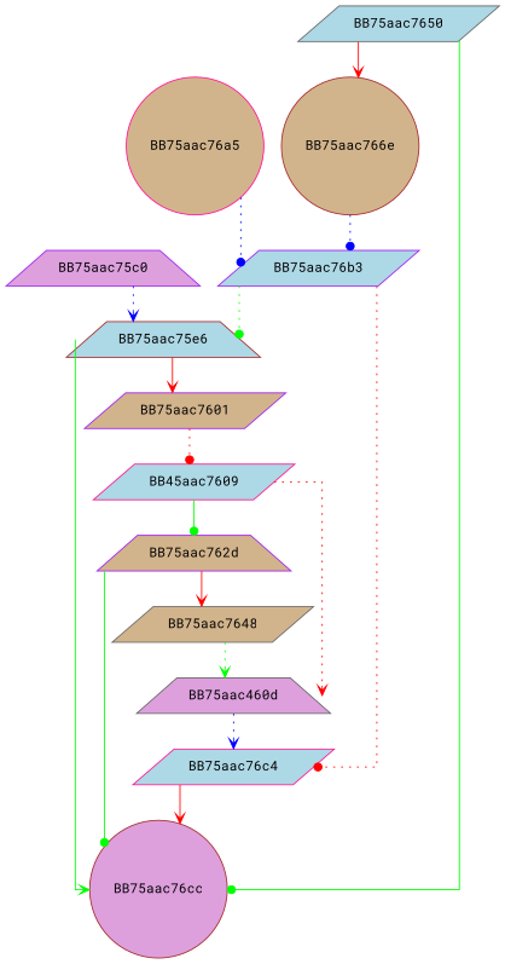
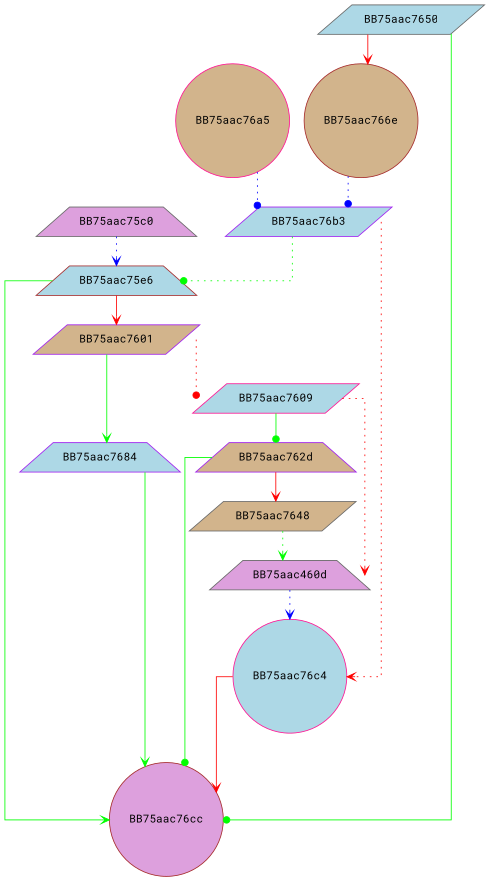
  digraph {
    fontname="Roboto Mono"
    splines=ortho
    node [color=gray40 fillcolor=lightblue fontname="Roboto Mono" shape=trapezium style=filled]
    edge [arrowhead=vee color=green fontname="Roboto Mono" style=solid]
-   BB75aac75c0 [color=purple fillcolor=plum]
+   BB75aac75c0 [fillcolor=plum]
    BB75aac75e6 [color=brown]
    BB75aac76cc [color=brown fillcolor=plum shape=circle]
    BB75aac7601 [color=purple fillcolor=tan shape=parallelogram]
-   BB75aac7609 [color=deeppink shape=parallelogram label=BB45aac7609]
+   BB75aac7684 [color=purple]
+   BB75aac7609 [color=deeppink shape=parallelogram]
    BB75aac762d [color=purple fillcolor=tan]
    n8 [fillcolor=plum label=BB75aac460d]
    BB75aac76a5 [color=deeppink fillcolor=tan shape=circle]
    BB75aac76b3 [color=purple shape=parallelogram]
    BB75aac7648 [fillcolor=tan shape=parallelogram]
-   BB75aac76c4 [color=deeppink shape=parallelogram]
+   BB75aac76c4 [color=deeppink shape=circle]
    BB75aac7650 [shape=parallelogram]
    BB75aac766e [color=brown fillcolor=tan shape=circle]
    BB75aac75c0 -> BB75aac75e6 [color=blue style=dotted]
    BB75aac75e6 -> BB75aac76cc
    BB75aac75e6 -> BB75aac7601 [color=red]
+   BB75aac7601 -> BB75aac7684
    BB75aac7601 -> BB75aac7609 [arrowhead=dot color=red style=dotted]
+   BB75aac7684 -> BB75aac76cc
    BB75aac7609 -> BB75aac762d [arrowhead=dot]
    BB75aac7609 -> n8 [color=red style=dotted]
    BB75aac762d -> BB75aac76cc [arrowhead=dot]
    BB75aac762d -> BB75aac7648 [color=red]
    n8 -> BB75aac76c4 [color=blue style=dotted]
    BB75aac76a5 -> BB75aac76b3 [arrowhead=dot color=blue style=dotted]
    BB75aac76b3 -> BB75aac75e6 [arrowhead=dot style=dotted]
-   BB75aac76b3 -> BB75aac76c4 [arrowhead=dot color=red style=dotted]
+   BB75aac76b3 -> BB75aac76c4 [color=red style=dotted]
    BB75aac7648 -> n8 [style=dotted]
    BB75aac76c4 -> BB75aac76cc [color=red]
    BB75aac7650 -> BB75aac76cc [arrowhead=dot]
    BB75aac7650 -> BB75aac766e [color=red]
    BB75aac766e -> BB75aac76b3 [arrowhead=dot color=blue style=dotted]
  }
